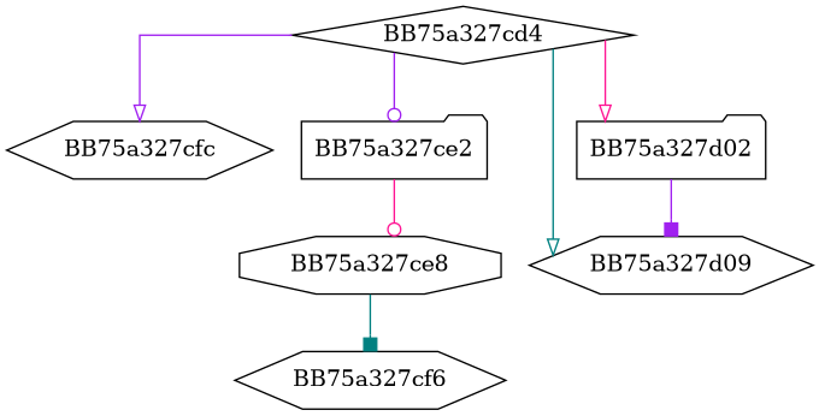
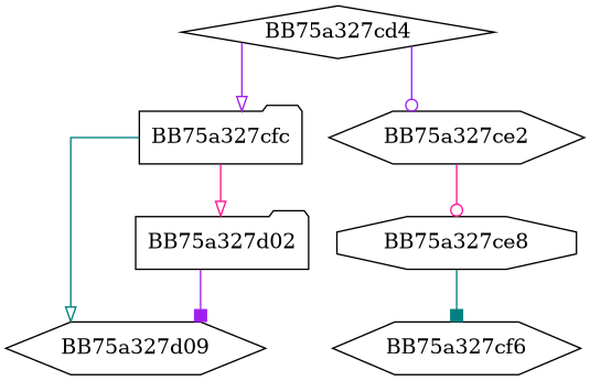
  digraph {
    splines=ortho
    node [shape=hexagon]
    edge [arrowhead=onormal color=purple]
    BB75a327cd4 [shape=diamond]
-   BB75a327cfc
-   BB75a327ce2 [shape=folder]
+   BB75a327cfc [shape=folder]
+   BB75a327ce2
    BB75a327d09
    BB75a327d02 [shape=folder]
    BB75a327ce8 [shape=octagon]
    BB75a327cf6
    BB75a327cd4 -> BB75a327cfc
    BB75a327cd4 -> BB75a327ce2 [arrowhead=odot]
-   BB75a327cd4 -> BB75a327d09 [color=teal]
-   BB75a327cd4 -> BB75a327d02 [color=deeppink]
+   BB75a327cfc -> BB75a327d09 [color=teal]
+   BB75a327cfc -> BB75a327d02 [color=deeppink]
    BB75a327ce2 -> BB75a327ce8 [arrowhead=odot color=deeppink]
    BB75a327d02 -> BB75a327d09 [arrowhead=box]
    BB75a327ce8 -> BB75a327cf6 [arrowhead=box color=teal]
  }
